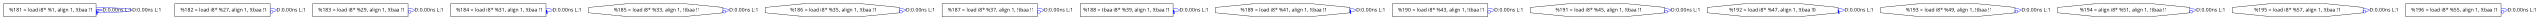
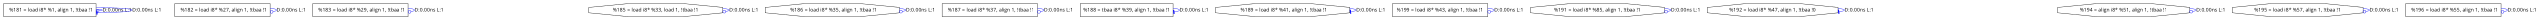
  digraph {
    fontname="Open Sans"
    node [fontname="Open Sans" shape=box]
    edge [arrowhead=odot color=blue fontname="Open Sans"]
    n1 [label="  %181 = load i8* %1, align 1, !tbaa !1"]
    n2 [label="  %182 = load i8* %27, align 1, !tbaa !1"]
    n3 [label="  %183 = load i8* %29, align 1, !tbaa !1"]
-   n4 [label="  %184 = load i8* %31, align 1, !tbaa !1"]
-   n5 [label="  %185 = load i8* %33, align 1, !tbaa !1" shape=octagon]
+   n5 [label="%185 = load i8* %33, load 1, !tbaa !1" shape=octagon]
    n6 [label="  %186 = load i8* %35, align 1, !tbaa !1" shape=octagon]
    n7 [label="  %187 = load i8* %37, align 1, !tbaa !1"]
    n8 [label="%188 = tbaa i8* %39, align 1, !tbaa !1"]
    n9 [label="  %189 = load i8* %41, align 1, !tbaa !1" shape=octagon]
-   n10 [label="  %190 = load i8* %43, align 1, !tbaa !1"]
-   n11 [label="  %191 = load i8* %45, align 1, !tbaa !1" shape=octagon]
+   n10 [label="%199 = load i8* %43, align 1, !tbaa !1"]
+   n11 [label="%191 = load i8* %85, align 1, !tbaa !1" shape=octagon]
    n12 [label="%192 = load i8* %47, align 1, !tbaa !0" shape=octagon]
-   n13 [label="  %193 = load i8* %49, align 1, !tbaa !1" shape=octagon]
    n14 [label="%194 = align i8* %51, align 1, !tbaa !1" shape=octagon]
    n15 [label="%195 = load i8* %57, align 1, !tbaa !1" shape=octagon]
    n16 [label="  %196 = load i8* %55, align 1, !tbaa !1"]
    n1 -> n1 [label="D:0.00ns L:1"]
    n1 -> n1 [arrowhead=tee label="D:0.00ns L:1"]
    n2 -> n2 [label="D:0.00ns L:1"]
    n3 -> n3 [label="D:0.00ns L:1"]
-   n4 -> n4 [arrowhead=tee label="D:0.00ns L:1"]
    n5 -> n5 [label="D:0.00ns L:1"]
    n6 -> n6 [label="D:0.00ns L:1"]
    n7 -> n7 [label="D:0.00ns L:1"]
    n8 -> n8 [arrowhead=tee label="D:0.00ns L:1"]
    n9 -> n9 [arrowhead=tee label="D:0.00ns L:1"]
    n10 -> n10 [label="D:0.00ns L:1"]
    n11 -> n11 [label="D:0.00ns L:1"]
    n12 -> n12 [arrowhead=tee label="D:0.00ns L:1"]
-   n13 -> n13 [label="D:0.00ns L:1"]
    n14 -> n14 [label="D:0.00ns L:1"]
    n15 -> n15 [label="D:0.00ns L:1"]
    n16 -> n16 [label="D:0.00ns L:1"]
  }
